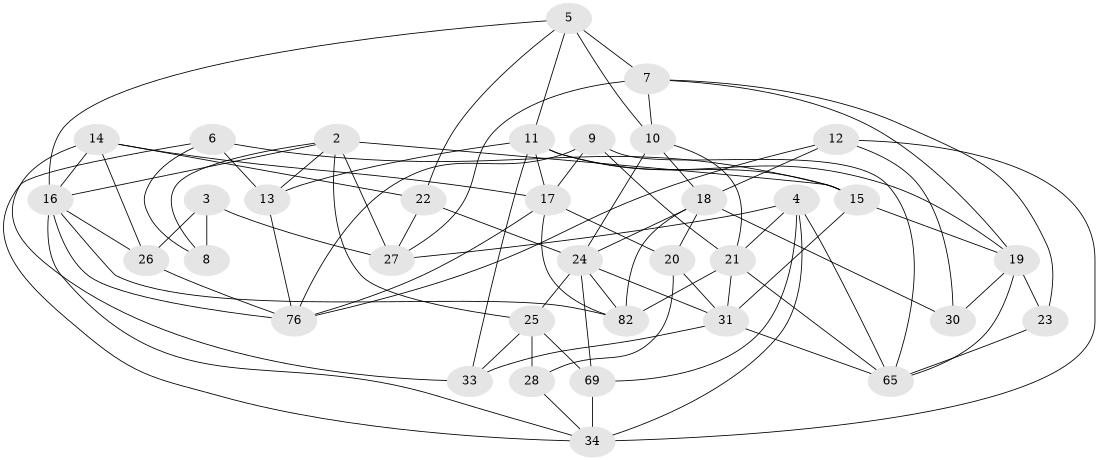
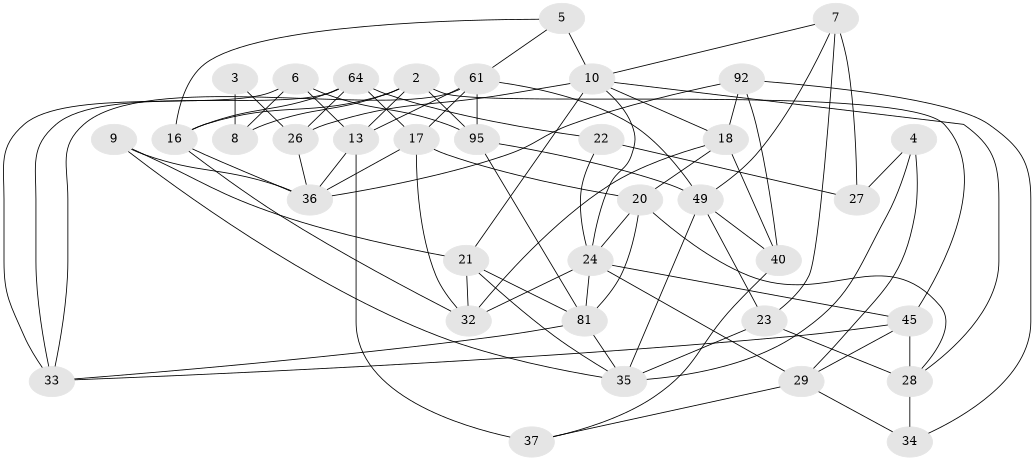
  graph {
    node [color=gray90 style=filled]
    edge [weight=1.0]
    26
-   36 [label=76]
-   30
+   36
+   30 [label=40]
+   37
    2
    8
    13
-   15
+   15 [label=95]
    16
-   25
+   25 [label=45]
    27
-   19
-   31
+   19 [label=49]
+   31 [label=81]
    34
-   32 [label=82]
-   29 [label=69]
+   32
+   29
    33
    28
    3
    4
    21
-   35 [label=65]
+   35
    5
    7
    10
-   11
+   11 [label=61]
    22
    23
    18
    24
    17
    6
    9
    20
-   12
-   14
+   12 [label=92]
+   14 [label=64]
    26 -- 36
+   30 -- 37
    2 -- 8
    2 -- 13
    2 -- 15
    2 -- 16
    2 -- 25
-   2 -- 27
    13 -- 36
+   13 -- 37 [weight=2.0]
    15 -- 19
    15 -- 31
    16 -- 36
-   16 -- 34
    16 -- 32
    25 -- 29
    25 -- 33
    25 -- 28 [weight=2.0]
    19 -- 30
    19 -- 35
    19 -- 23
    31 -- 33
    31 -- 35
+   29 -- 37
    29 -- 34
    28 -- 34
    3 -- 26 [weight=2.0]
    3 -- 8 [weight=3.0]
-   3 -- 27
    4 -- 27
-   4 -- 34 [weight=2.0]
    4 -- 29
-   4 -- 21
    4 -- 35
    21 -- 31
    21 -- 32
    21 -- 35
    5 -- 16
-   5 -- 7
    5 -- 10 [weight=2.0]
    5 -- 11
-   5 -- 22
    7 -- 27 [weight=2.0]
    7 -- 19
    7 -- 10
    7 -- 23
-   16 -- 26
+   10 -- 26
+   10 -- 28
    10 -- 21
    10 -- 18
    10 -- 24
    11 -- 13
    11 -- 15
    11 -- 19
    11 -- 33
    11 -- 17
    22 -- 27
    22 -- 24
+   23 -- 28
    23 -- 35
    18 -- 30 [weight=2.0]
    18 -- 32
    18 -- 20
    24 -- 25
    24 -- 31
    24 -- 32 [weight=2.0]
    24 -- 29 [weight=2.0]
    17 -- 36
    17 -- 32
    17 -- 20
    6 -- 8
    6 -- 13
    6 -- 15
-   6 -- 34
+   6 -- 33
    9 -- 36
    9 -- 21
    9 -- 35
-   9 -- 17
    20 -- 31
    20 -- 28
-   18 -- 24 [weight=2.0]
+   20 -- 24 [weight=2.0]
    12 -- 36
    12 -- 30
    12 -- 34
    12 -- 18
    14 -- 26
    14 -- 16
    14 -- 33 [weight=2.0]
    14 -- 22
    14 -- 17
  }
